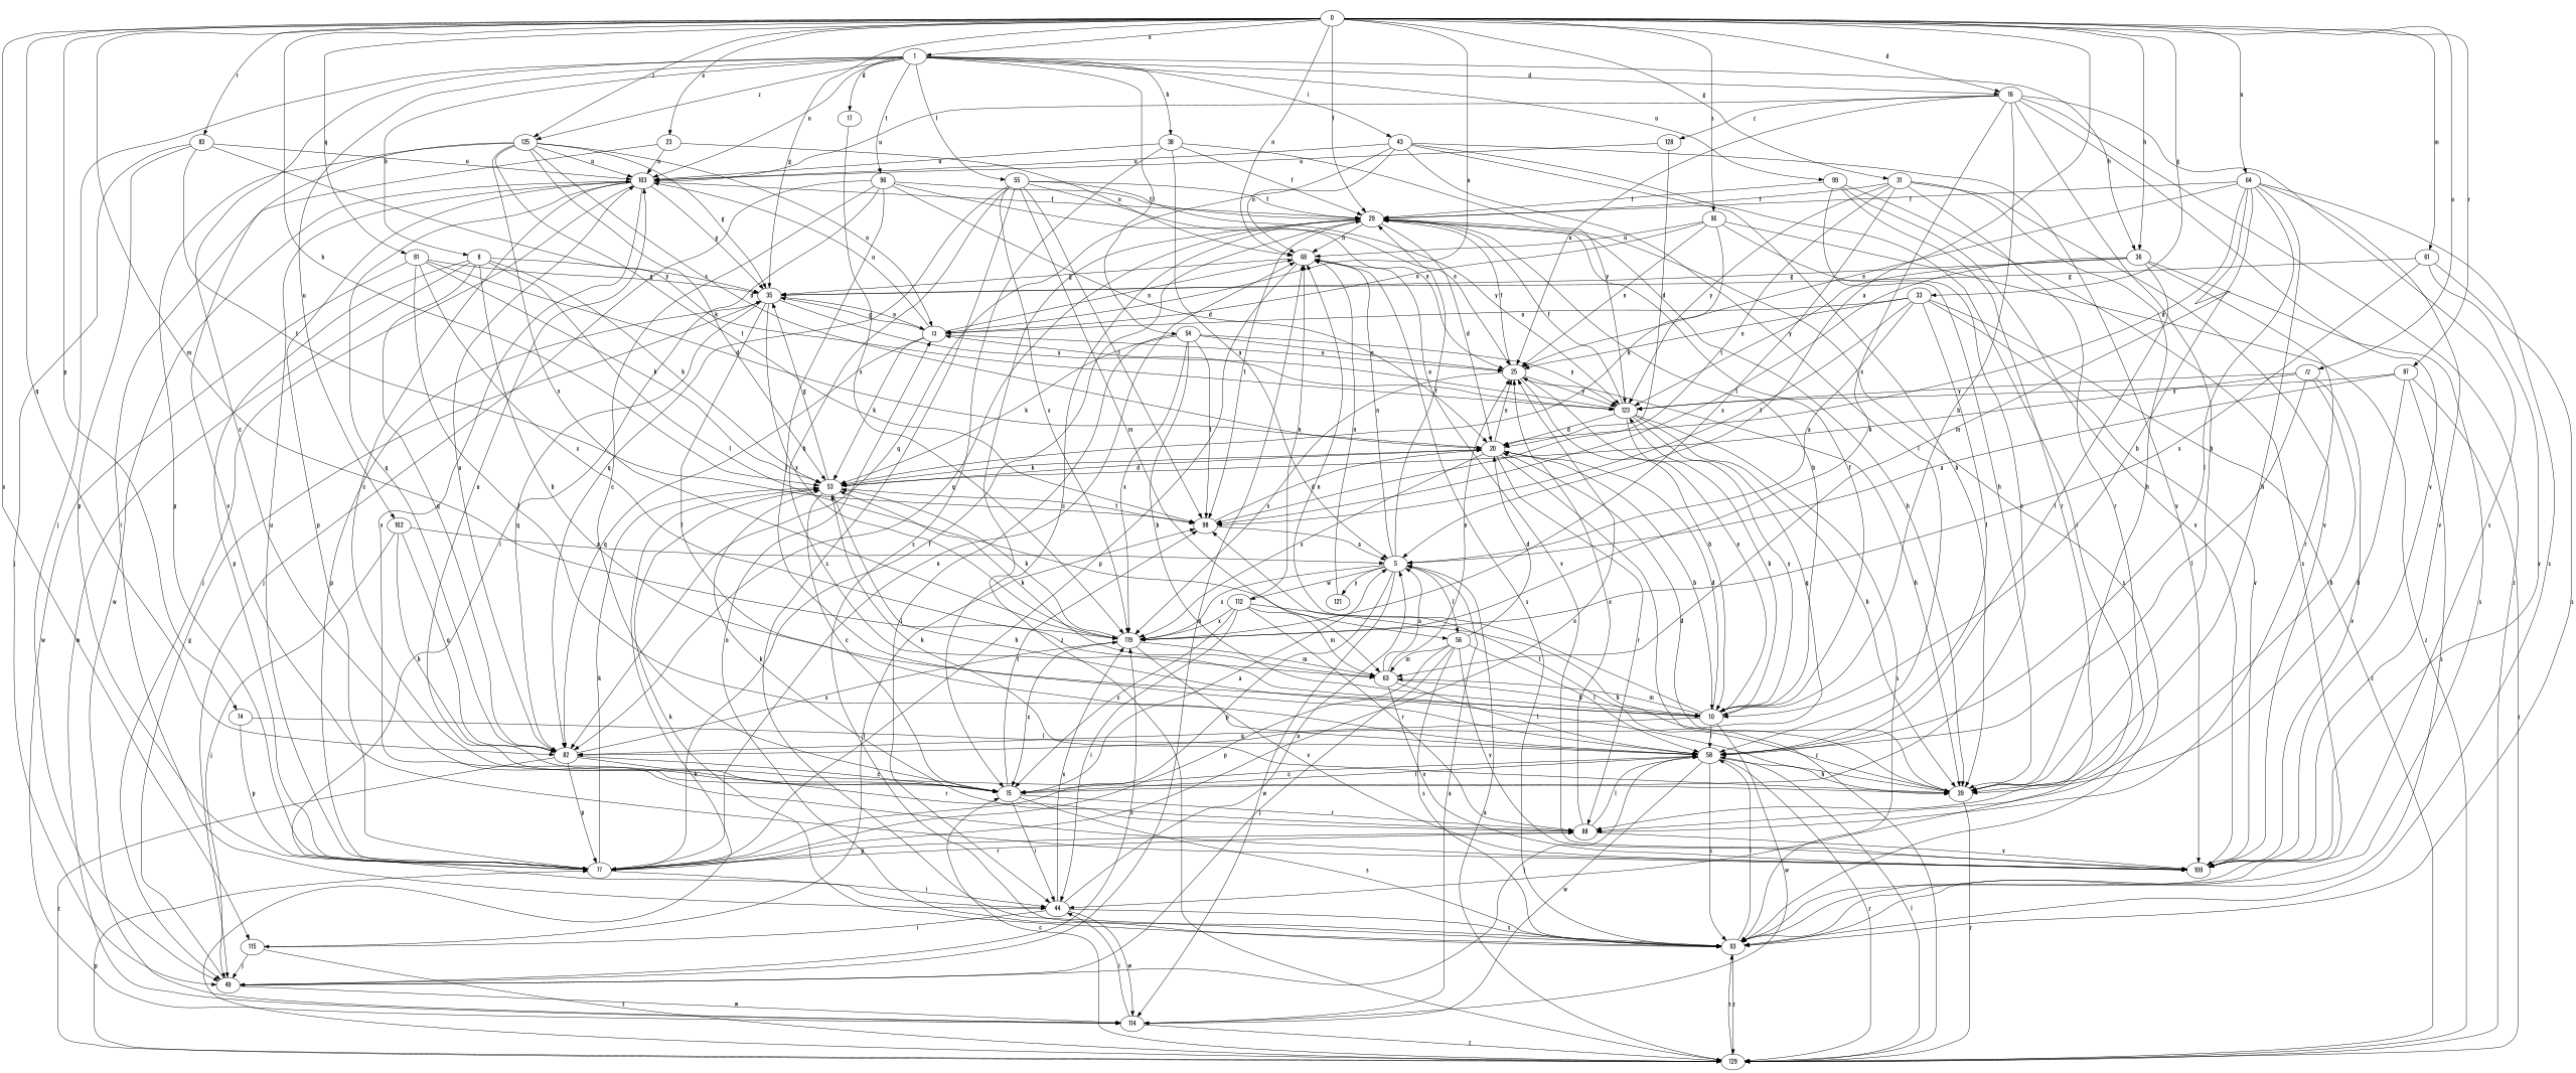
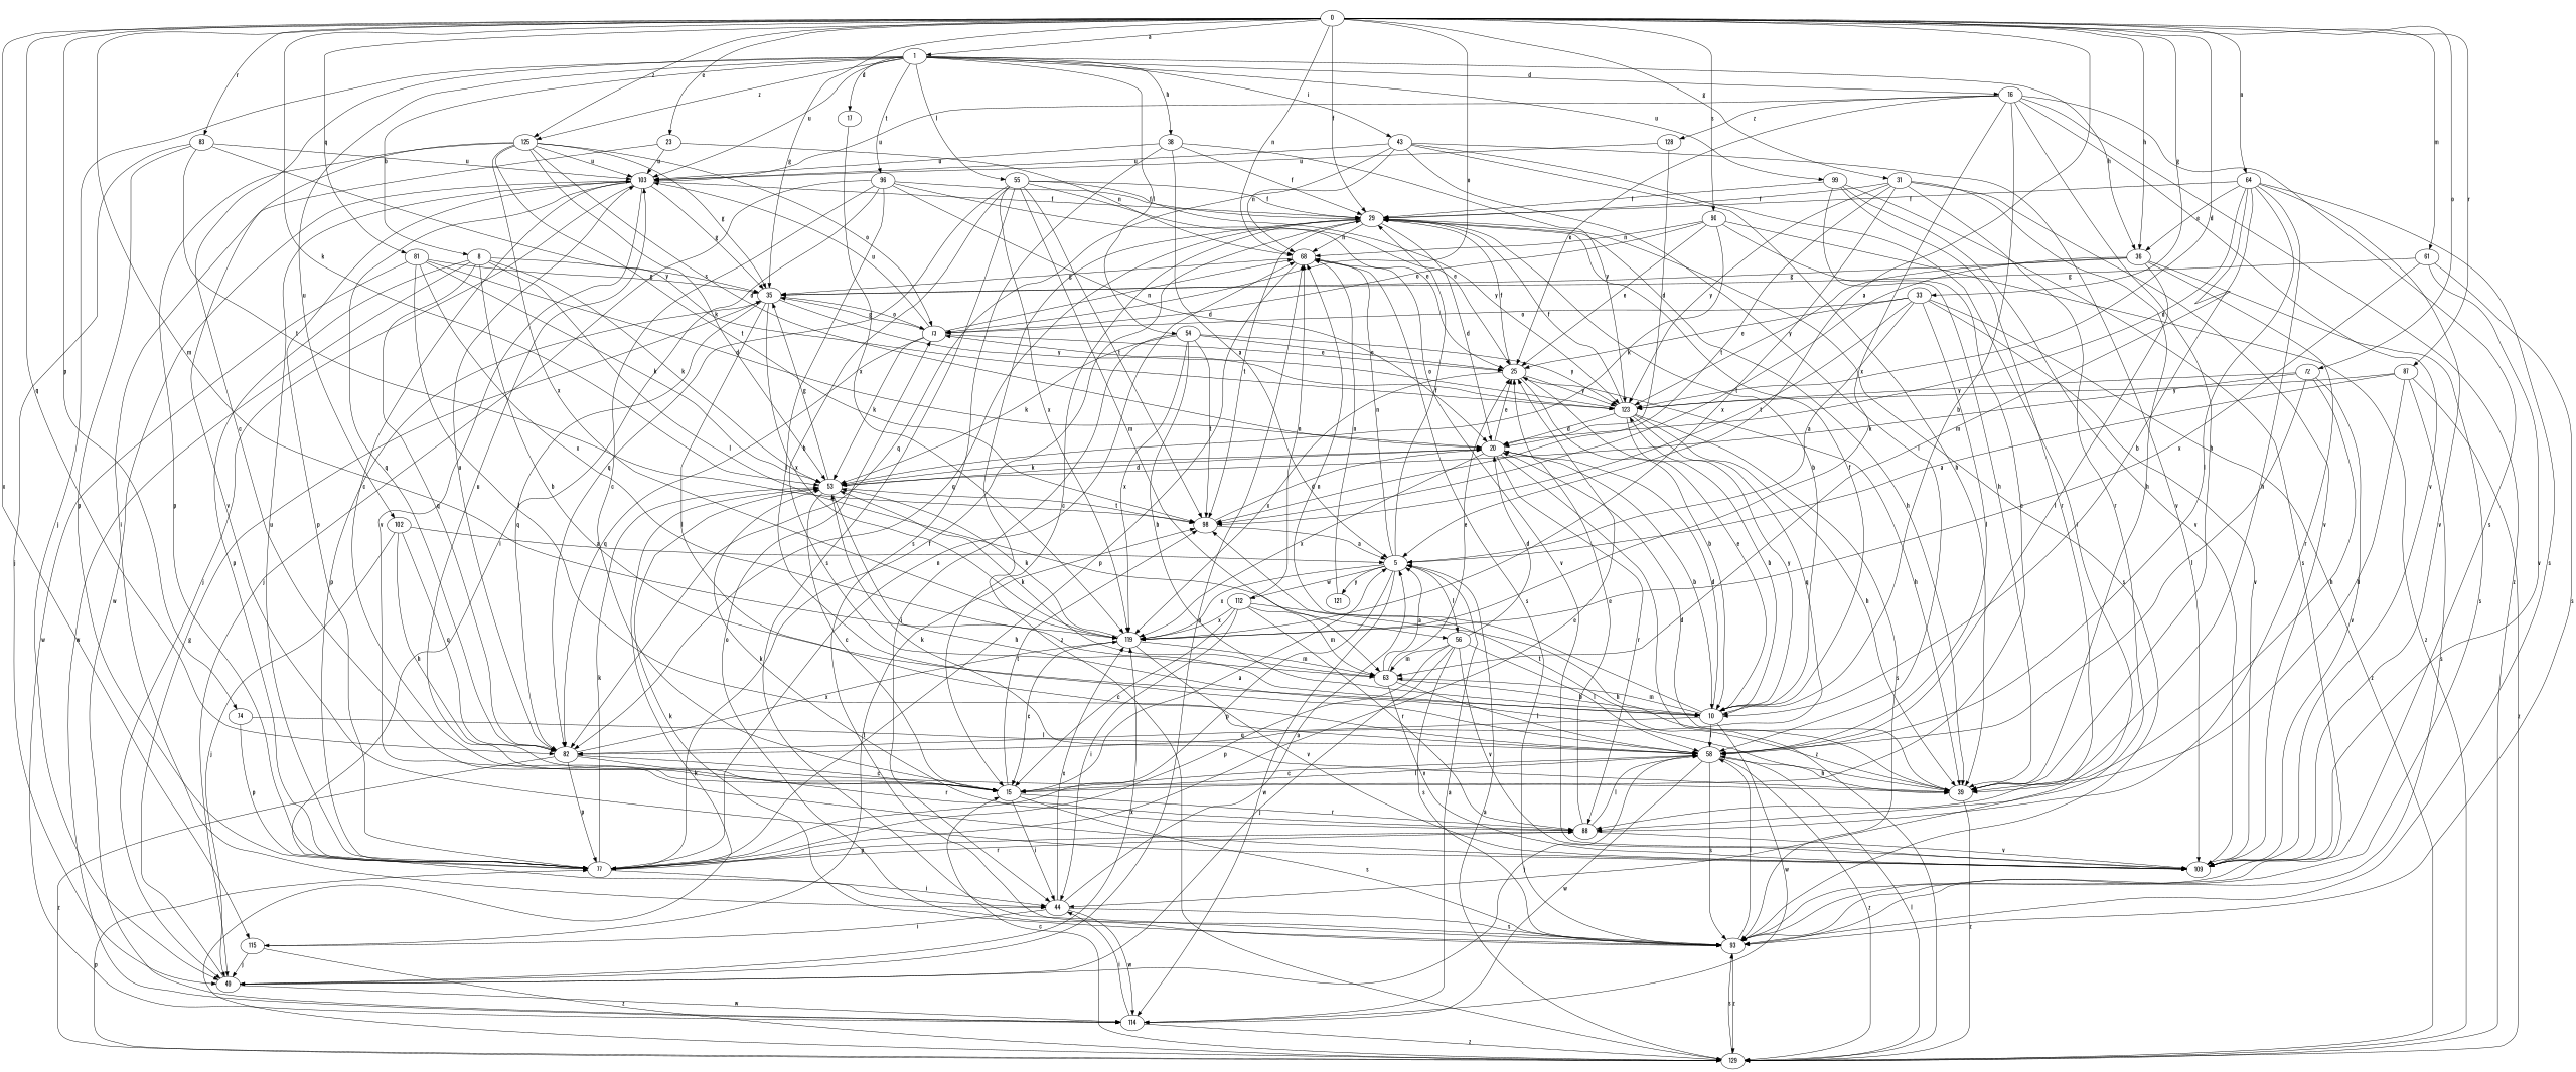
  strict digraph {
    fontname=Oswald
    node [fontname=Oswald]
    edge [fontname=Oswald]
    0
    1
    5
    16
    23
    29
    31
    33
    35
    36
    53
    61
    63
    64
    68
    72
    73
    74
    81
    82
    83
    87
    90
    115
    125
    8
    15
    17
    38
    43
    49
    54
    55
    96
    99
    102
    103
    56
    77
    112
    114
    119
    121
    10
    25
    93
    39
    109
    128
    129
    44
    20
    98
    123
    88
    58
    0 -> 1 [label=a]
    0 -> 5 [label=a]
-   0 -> 16 [label=d]
+   0 -> 123 [label=d]
    0 -> 23 [label=e]
    0 -> 29 [label=f]
    0 -> 31 [label=g]
    0 -> 33 [label=g]
    0 -> 35 [label=g]
    0 -> 36 [label=h]
    0 -> 53 [label=k]
    0 -> 61 [label=m]
    0 -> 63 [label=m]
    0 -> 64 [label=n]
    0 -> 68 [label=n]
    0 -> 72 [label=o]
    0 -> 73 [label=o]
    0 -> 74 [label=p]
    0 -> 81 [label=q]
    0 -> 82 [label=q]
    0 -> 83 [label=r]
    0 -> 87 [label=r]
    0 -> 90 [label=s]
    0 -> 115 [label=x]
    0 -> 125 [label=z]
    1 -> 16 [label=d]
    1 -> 36 [label=h]
    1 -> 125 [label=z]
    1 -> 8 [label=b]
    1 -> 15 [label=c]
    1 -> 17 [label=d]
    1 -> 38 [label=h]
    1 -> 43 [label=i]
    1 -> 49 [label=j]
    1 -> 54 [label=l]
    1 -> 55 [label=l]
    1 -> 96 [label=t]
    1 -> 99 [label=u]
    1 -> 102 [label=u]
    1 -> 103 [label=u]
    5 -> 29 [label=f]
    5 -> 68 [label=n]
    5 -> 56 [label=l]
    5 -> 77 [label=p]
    5 -> 112 [label=w]
    5 -> 114 [label=w]
    5 -> 119 [label=x]
    5 -> 121 [label=y]
    16 -> 103 [label=u]
    16 -> 119 [label=x]
    16 -> 10 [label=b]
    16 -> 25 [label=e]
    16 -> 93 [label=s]
    16 -> 39 [label=h]
    16 -> 109 [label=v]
    16 -> 128 [label=z]
    16 -> 129 [label=z]
    23 -> 68 [label=n]
    23 -> 103 [label=u]
    23 -> 44 [label=i]
    29 -> 68 [label=n]
    29 -> 82 [label=q]
    29 -> 15 [label=c]
    29 -> 10 [label=b]
    29 -> 93 [label=s]
    29 -> 39 [label=h]
    29 -> 129 [label=z]
    29 -> 20 [label=d]
    29 -> 98 [label=t]
    31 -> 29 [label=f]
    31 -> 119 [label=x]
    31 -> 39 [label=h]
    31 -> 109 [label=v]
    31 -> 98 [label=t]
    31 -> 123 [label=y]
    31 -> 88 [label=r]
    33 -> 5 [label=a]
    33 -> 73 [label=o]
    33 -> 25 [label=e]
    33 -> 109 [label=v]
    33 -> 129 [label=z]
    33 -> 98 [label=t]
    33 -> 58 [label=l]
    35 -> 73 [label=o]
    35 -> 82 [label=q]
    35 -> 77 [label=p]
    35 -> 119 [label=x]
    35 -> 123 [label=y]
    35 -> 58 [label=l]
    36 -> 35 [label=g]
    36 -> 93 [label=s]
    36 -> 98 [label=t]
    36 -> 123 [label=y]
    36 -> 88 [label=r]
    36 -> 58 [label=l]
    53 -> 35 [label=g]
    53 -> 15 [label=c]
    53 -> 39 [label=h]
    53 -> 20 [label=d]
    53 -> 98 [label=t]
    61 -> 35 [label=g]
    61 -> 119 [label=x]
    61 -> 93 [label=s]
    61 -> 109 [label=v]
    63 -> 5 [label=a]
    63 -> 53 [label=k]
    63 -> 10 [label=b]
    63 -> 25 [label=e]
    63 -> 109 [label=v]
    63 -> 58 [label=l]
    64 -> 29 [label=f]
    64 -> 63 [label=m]
    64 -> 10 [label=b]
-   64 -> 25 [label=e]
+   64 -> 36 [label=e]
    64 -> 93 [label=s]
    64 -> 39 [label=h]
    64 -> 109 [label=v]
    64 -> 20 [label=d]
    64 -> 58 [label=l]
    68 -> 35 [label=g]
    68 -> 77 [label=p]
    68 -> 93 [label=s]
    68 -> 109 [label=v]
    72 -> 53 [label=k]
    72 -> 39 [label=h]
    72 -> 109 [label=v]
    72 -> 123 [label=y]
    72 -> 58 [label=l]
    73 -> 35 [label=g]
    73 -> 53 [label=k]
    73 -> 68 [label=n]
    73 -> 82 [label=q]
    73 -> 103 [label=u]
    73 -> 25 [label=e]
    74 -> 77 [label=p]
    74 -> 58 [label=l]
    81 -> 35 [label=g]
    81 -> 53 [label=k]
    81 -> 114 [label=w]
    81 -> 119 [label=x]
    81 -> 20 [label=d]
    81 -> 58 [label=l]
    82 -> 15 [label=c]
    82 -> 103 [label=u]
    82 -> 77 [label=p]
    82 -> 119 [label=x]
    82 -> 129 [label=z]
    82 -> 88 [label=r]
    83 -> 49 [label=j]
    83 -> 103 [label=u]
    83 -> 77 [label=p]
    83 -> 98 [label=t]
    83 -> 123 [label=y]
    87 -> 5 [label=a]
    87 -> 93 [label=s]
    87 -> 39 [label=h]
    87 -> 129 [label=z]
    87 -> 123 [label=y]
    90 -> 53 [label=k]
    90 -> 68 [label=n]
    90 -> 73 [label=o]
    90 -> 15 [label=c]
    90 -> 25 [label=e]
    90 -> 129 [label=z]
    115 -> 49 [label=j]
    115 -> 129 [label=z]
    115 -> 98 [label=t]
    125 -> 35 [label=g]
    125 -> 53 [label=k]
    125 -> 73 [label=o]
    125 -> 103 [label=u]
    125 -> 77 [label=p]
    125 -> 119 [label=x]
    125 -> 109 [label=v]
    125 -> 20 [label=d]
    125 -> 98 [label=t]
    8 -> 35 [label=s]
    8 -> 53 [label=k]
    8 -> 82 [label=q]
    8 -> 56 [label=l]
    8 -> 77 [label=p]
    8 -> 114 [label=w]
    8 -> 10 [label=b]
    15 -> 5 [label=a]
    15 -> 103 [label=u]
    15 -> 93 [label=s]
    15 -> 44 [label=i]
    15 -> 98 [label=t]
    15 -> 88 [label=r]
    15 -> 58 [label=l]
    17 -> 119 [label=x]
    38 -> 5 [label=a]
    38 -> 29 [label=f]
    38 -> 103 [label=u]
    38 -> 93 [label=s]
    38 -> 123 [label=y]
    43 -> 68 [label=n]
    43 -> 82 [label=q]
    43 -> 103 [label=u]
    43 -> 39 [label=h]
    43 -> 109 [label=v]
    43 -> 44 [label=i]
    43 -> 58 [label=l]
    49 -> 35 [label=g]
    49 -> 68 [label=n]
    49 -> 114 [label=w]
    49 -> 119 [label=x]
    54 -> 53 [label=k]
    54 -> 119 [label=x]
    54 -> 10 [label=b]
    54 -> 25 [label=e]
    54 -> 44 [label=i]
    54 -> 98 [label=t]
    54 -> 123 [label=y]
    55 -> 29 [label=f]
    55 -> 63 [label=m]
    55 -> 82 [label=q]
    55 -> 119 [label=x]
    55 -> 10 [label=b]
    55 -> 25 [label=e]
    55 -> 93 [label=s]
    55 -> 98 [label=t]
    55 -> 123 [label=y]
    96 -> 29 [label=f]
    96 -> 15 [label=c]
    96 -> 49 [label=j]
    96 -> 25 [label=e]
    96 -> 44 [label=i]
    96 -> 20 [label=d]
    96 -> 58 [label=l]
    99 -> 29 [label=f]
    99 -> 93 [label=s]
    99 -> 39 [label=h]
    99 -> 109 [label=v]
    99 -> 88 [label=r]
    102 -> 5 [label=a]
    102 -> 82 [label=q]
    102 -> 49 [label=j]
    102 -> 39 [label=h]
    103 -> 29 [label=f]
    103 -> 35 [label=g]
    103 -> 82 [label=q]
    103 -> 15 [label=c]
    103 -> 49 [label=j]
    103 -> 77 [label=p]
    103 -> 114 [label=w]
    103 -> 109 [label=v]
    56 -> 63 [label=m]
    56 -> 49 [label=j]
    56 -> 77 [label=p]
    56 -> 93 [label=s]
    56 -> 109 [label=v]
    56 -> 20 [label=d]
    56 -> 58 [label=l]
    77 -> 29 [label=f]
    77 -> 53 [label=k]
    77 -> 68 [label=n]
    77 -> 103 [label=u]
    77 -> 25 [label=e]
    77 -> 44 [label=i]
    77 -> 88 [label=r]
    112 -> 63 [label=m]
    112 -> 68 [label=n]
    112 -> 15 [label=c]
    112 -> 119 [label=x]
    112 -> 39 [label=h]
    112 -> 44 [label=i]
    112 -> 88 [label=r]
    114 -> 5 [label=a]
    114 -> 129 [label=z]
    114 -> 44 [label=i]
    119 -> 53 [label=k]
    119 -> 63 [label=m]
    119 -> 15 [label=c]
    119 -> 109 [label=v]
    121 -> 68 [label=n]
    10 -> 29 [label=f]
    10 -> 63 [label=m]
    10 -> 68 [label=n]
    10 -> 82 [label=q]
    10 -> 114 [label=w]
    10 -> 25 [label=e]
    10 -> 20 [label=d]
    10 -> 123 [label=y]
    10 -> 58 [label=l]
    25 -> 29 [label=f]
    25 -> 119 [label=x]
    25 -> 10 [label=b]
    25 -> 39 [label=h]
    25 -> 123 [label=y]
    93 -> 53 [label=k]
    93 -> 73 [label=o]
    93 -> 129 [label=z]
    93 -> 58 [label=l]
    39 -> 53 [label=k]
    39 -> 129 [label=z]
    39 -> 20 [label=d]
    39 -> 98 [label=t]
    128 -> 103 [label=u]
    128 -> 20 [label=d]
    129 -> 5 [label=a]
    129 -> 53 [label=k]
    129 -> 15 [label=c]
    129 -> 77 [label=p]
    129 -> 93 [label=s]
    129 -> 58 [label=l]
    44 -> 5 [label=a]
    44 -> 115 [label=i]
    44 -> 114 [label=w]
    44 -> 119 [label=x]
    44 -> 93 [label=s]
    20 -> 53 [label=k]
    20 -> 119 [label=x]
    20 -> 10 [label=b]
    20 -> 25 [label=e]
    20 -> 129 [label=z]
    20 -> 88 [label=r]
    98 -> 5 [label=a]
    98 -> 20 [label=d]
    123 -> 29 [label=f]
    123 -> 73 [label=o]
    123 -> 82 [label=q]
    123 -> 10 [label=b]
    123 -> 93 [label=s]
    123 -> 39 [label=h]
    123 -> 20 [label=d]
    88 -> 53 [label=k]
    88 -> 77 [label=p]
    88 -> 25 [label=e]
    88 -> 109 [label=v]
    88 -> 58 [label=l]
    58 -> 15 [label=c]
    58 -> 49 [label=j]
    58 -> 114 [label=w]
    58 -> 93 [label=s]
    58 -> 39 [label=h]
    58 -> 129 [label=z]
  }
